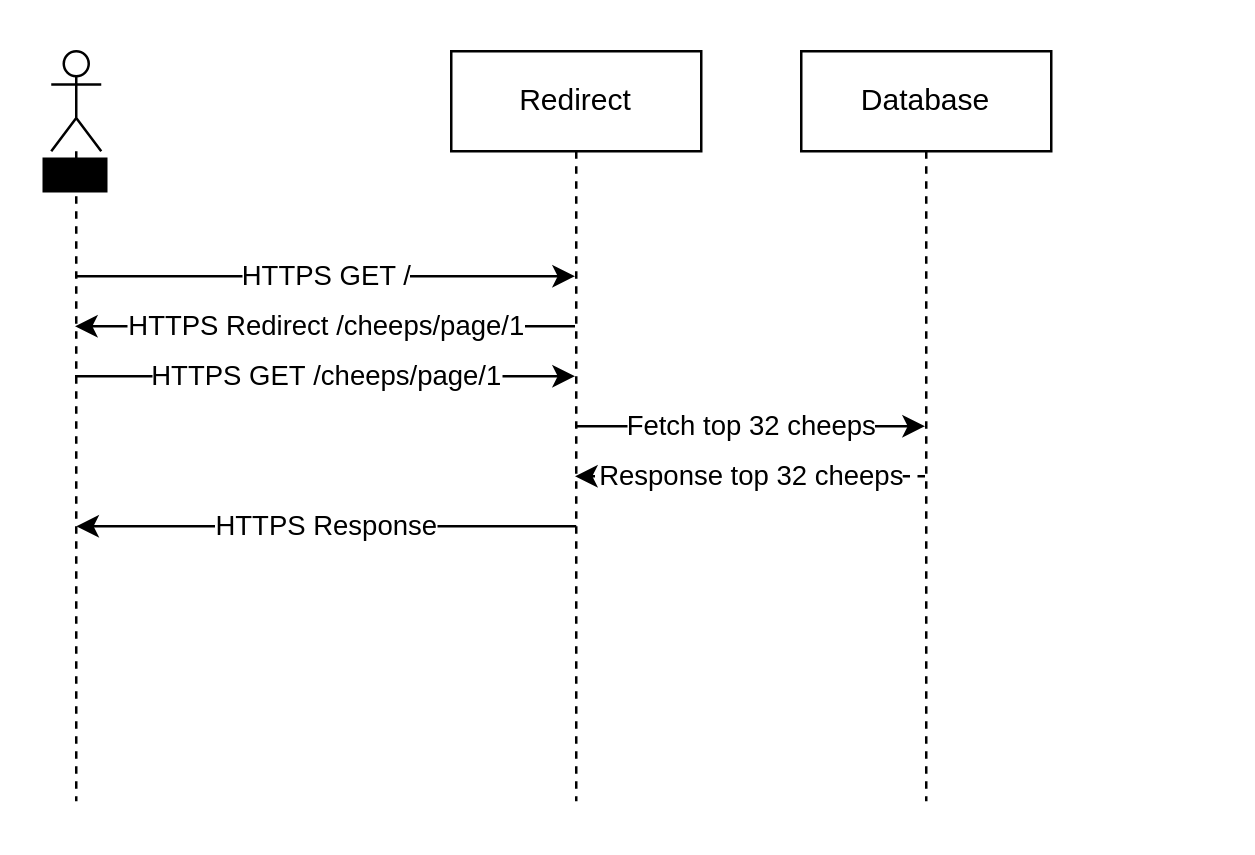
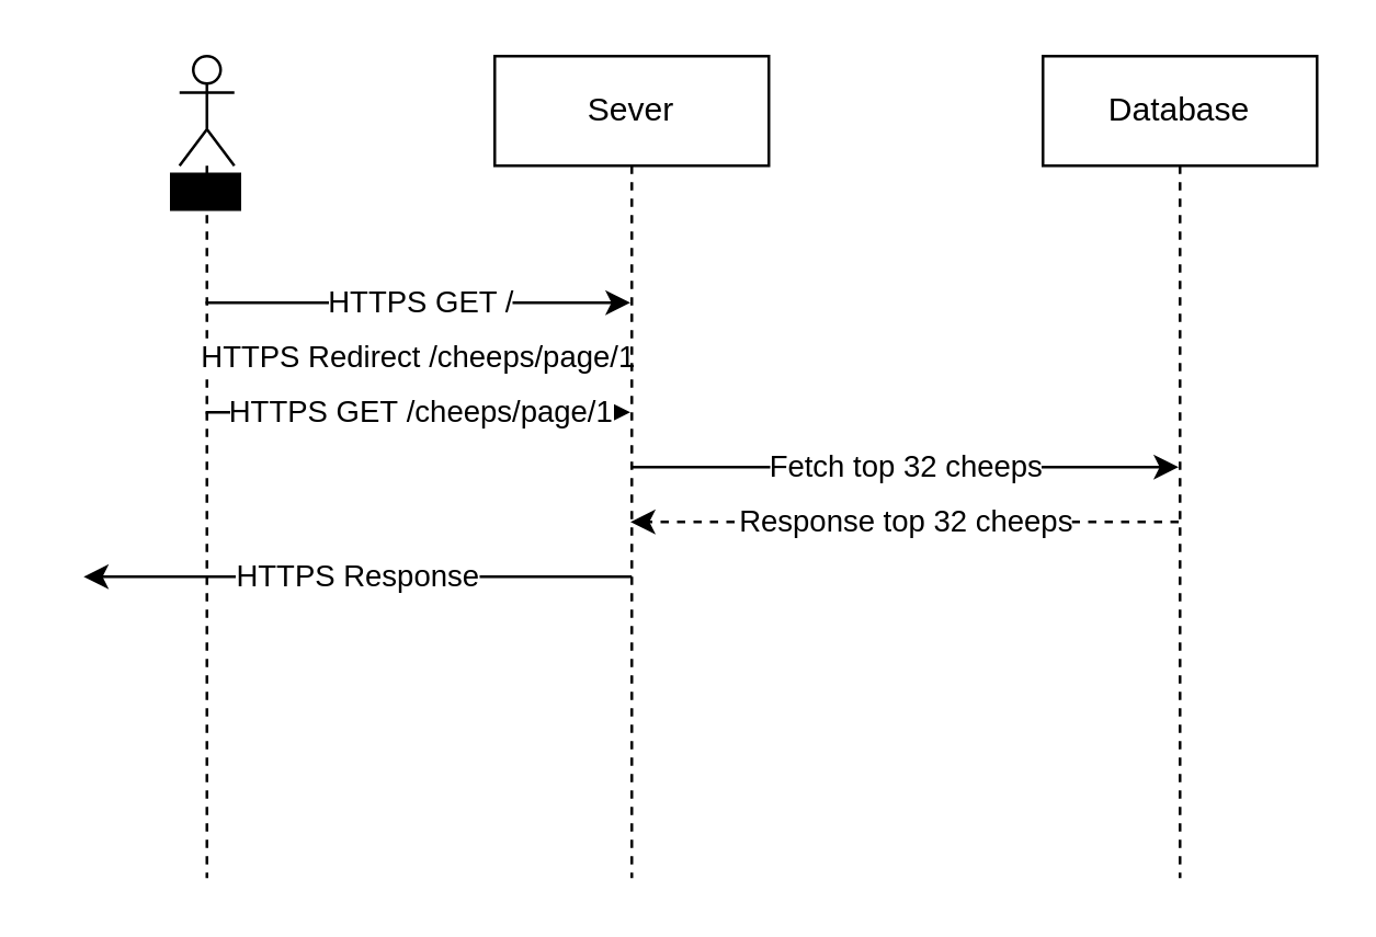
  <mxCell id="0" />
  <mxCell id="1" parent="0" />
  <mxCell id="2" value="HTTPS GET /" style="edgeStyle=none;html=1;" edge="1" parent="1" source="4" target="7"><mxGeometry relative="1" as="geometry"><Array as="points"><mxPoint x="130" y="110" /></Array></mxGeometry></mxCell>
  <mxCell id="3" value="HTTPS GET&amp;nbsp;/cheeps/page/1" style="edgeStyle=none;html=1;" edge="1" parent="1" source="4" target="7"><mxGeometry relative="1" as="geometry"><Array as="points"><mxPoint x="130" y="150" /></Array></mxGeometry></mxCell>
- <mxCell id="4" value="&lt;span style=&quot;background-color: rgb(0, 0, 0);&quot;&gt;User&lt;/span&gt;" style="shape=umlLifeline;participant=umlActor;perimeter=lifelinePerimeter;whiteSpace=wrap;html=1;container=1;collapsible=0;recursiveResize=0;verticalAlign=top;spacingTop=36;outlineConnect=0;" vertex="1" parent="1"><mxGeometry x="20" y="20" width="20" height="300" as="geometry" /></mxCell>
+ <mxCell id="4" value="&lt;span style=&quot;background-color: rgb(0, 0, 0);&quot;&gt;User&lt;/span&gt;" style="shape=umlLifeline;participant=umlActor;perimeter=lifelinePerimeter;whiteSpace=wrap;html=1;container=1;collapsible=0;recursiveResize=0;verticalAlign=top;spacingTop=36;outlineConnect=0;" vertex="1" parent="1"><mxGeometry x="65" y="20" width="20" height="300" as="geometry" /></mxCell>
  <mxCell id="5" value="HTTPS Redirect&amp;nbsp;/cheeps/page/1" style="edgeStyle=none;html=1;" edge="1" parent="1" source="7" target="4"><mxGeometry relative="1" as="geometry"><Array as="points"><mxPoint x="130" y="130" /></Array></mxGeometry></mxCell>
  <mxCell id="6" value="Fetch top 32 cheeps" style="edgeStyle=none;html=1;" edge="1" parent="1" source="7" target="10"><mxGeometry relative="1" as="geometry" /></mxCell>
- <mxCell id="7" value="Redirect" style="shape=umlLifeline;perimeter=lifelinePerimeter;whiteSpace=wrap;html=1;container=1;collapsible=0;recursiveResize=0;outlineConnect=0;" vertex="1" parent="1"><mxGeometry x="180" y="20" width="100" height="300" as="geometry" /></mxCell>
+ <mxCell id="7" value="Sever" style="shape=umlLifeline;perimeter=lifelinePerimeter;whiteSpace=wrap;html=1;container=1;collapsible=0;recursiveResize=0;outlineConnect=0;" vertex="1" parent="1"><mxGeometry x="180" y="20" width="100" height="300" as="geometry" /></mxCell>
  <mxCell id="8" value="HTTPS Response" style="edgeStyle=none;html=1;" edge="1" parent="7"><mxGeometry relative="1" as="geometry"><mxPoint x="50" y="190" as="sourcePoint" /><mxPoint x="-150" y="190" as="targetPoint" /><Array as="points" /></mxGeometry></mxCell>
  <mxCell id="9" value="Response top 32 cheeps" style="edgeStyle=none;html=1;dashed=1;" edge="1" parent="1" source="10" target="7"><mxGeometry relative="1" as="geometry"><Array as="points"><mxPoint x="330" y="190" /></Array></mxGeometry></mxCell>
- <mxCell id="10" value="Database" style="shape=umlLifeline;perimeter=lifelinePerimeter;whiteSpace=wrap;html=1;container=1;collapsible=0;recursiveResize=0;outlineConnect=0;" vertex="1" parent="1"><mxGeometry x="320" y="20" width="100" height="300" as="geometry" /></mxCell>
+ <mxCell id="10" value="Database" style="shape=umlLifeline;perimeter=lifelinePerimeter;whiteSpace=wrap;html=1;container=1;collapsible=0;recursiveResize=0;outlineConnect=0;" vertex="1" parent="1"><mxGeometry x="380" y="20" width="100" height="300" as="geometry" /></mxCell>
